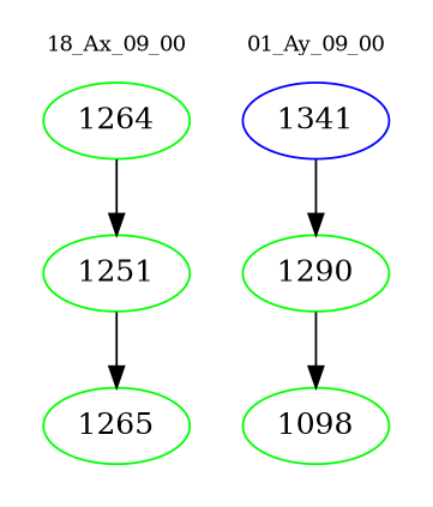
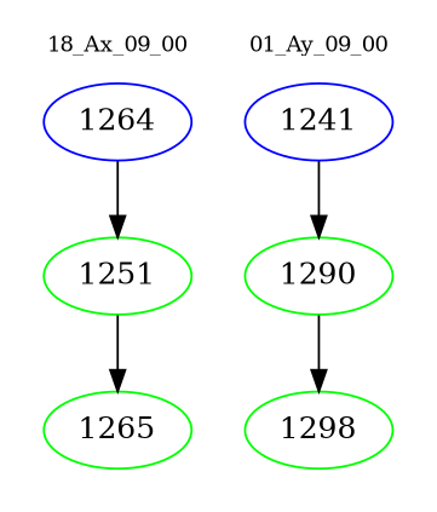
  digraph {
    node [color=green]
    edge [color=black]
    n1 [label=1251]
-   n2 [label=1264]
+   n2 [color=blue label=1264]
    n3 [label=1265]
    n4 [label=1290]
-   n5 [color=blue label=1341]
-   n6 [label=1098]
+   n5 [color=blue label=1241]
+   n6 [label=1298]
    subgraph cluster_1 {
      color=white
      fontsize=10
      label="18_Ax_09_00"
      n1
      n2
      n3
    }
    subgraph cluster_2 {
      color=white
      fontsize=10
      label="01_Ay_09_00"
      n4
      n5
      n6
    }
    n1 -> n3
    n2 -> n1
    n4 -> n6
    n5 -> n4
  }
